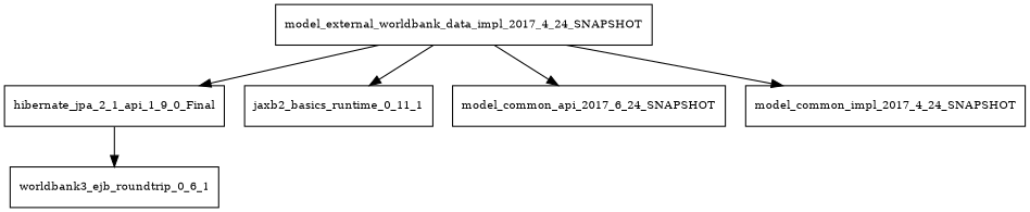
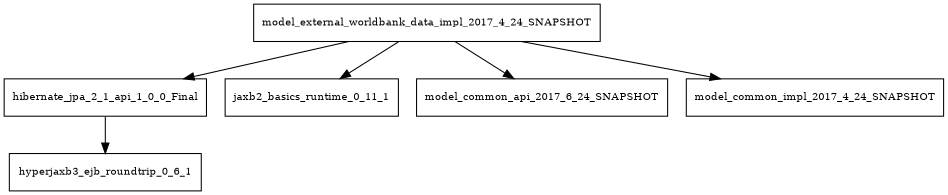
  digraph {
    node [fontsize=10.0 shape=box]
    model_external_worldbank_data_impl_2017_4_24_SNAPSHOT
-   hibernate_jpa_2_1_api_1_0_0_Final [label=hibernate_jpa_2_1_api_1_9_0_Final]
+   hibernate_jpa_2_1_api_1_0_0_Final
    jaxb2_basics_runtime_0_11_1
    n4 [label=model_common_api_2017_6_24_SNAPSHOT]
    model_common_impl_2017_4_24_SNAPSHOT
-   hyperjaxb3_ejb_roundtrip_0_6_1 [label=worldbank3_ejb_roundtrip_0_6_1]
+   hyperjaxb3_ejb_roundtrip_0_6_1
    model_external_worldbank_data_impl_2017_4_24_SNAPSHOT -> hibernate_jpa_2_1_api_1_0_0_Final
    model_external_worldbank_data_impl_2017_4_24_SNAPSHOT -> jaxb2_basics_runtime_0_11_1
    model_external_worldbank_data_impl_2017_4_24_SNAPSHOT -> n4
    model_external_worldbank_data_impl_2017_4_24_SNAPSHOT -> model_common_impl_2017_4_24_SNAPSHOT
    hibernate_jpa_2_1_api_1_0_0_Final -> hyperjaxb3_ejb_roundtrip_0_6_1
  }
